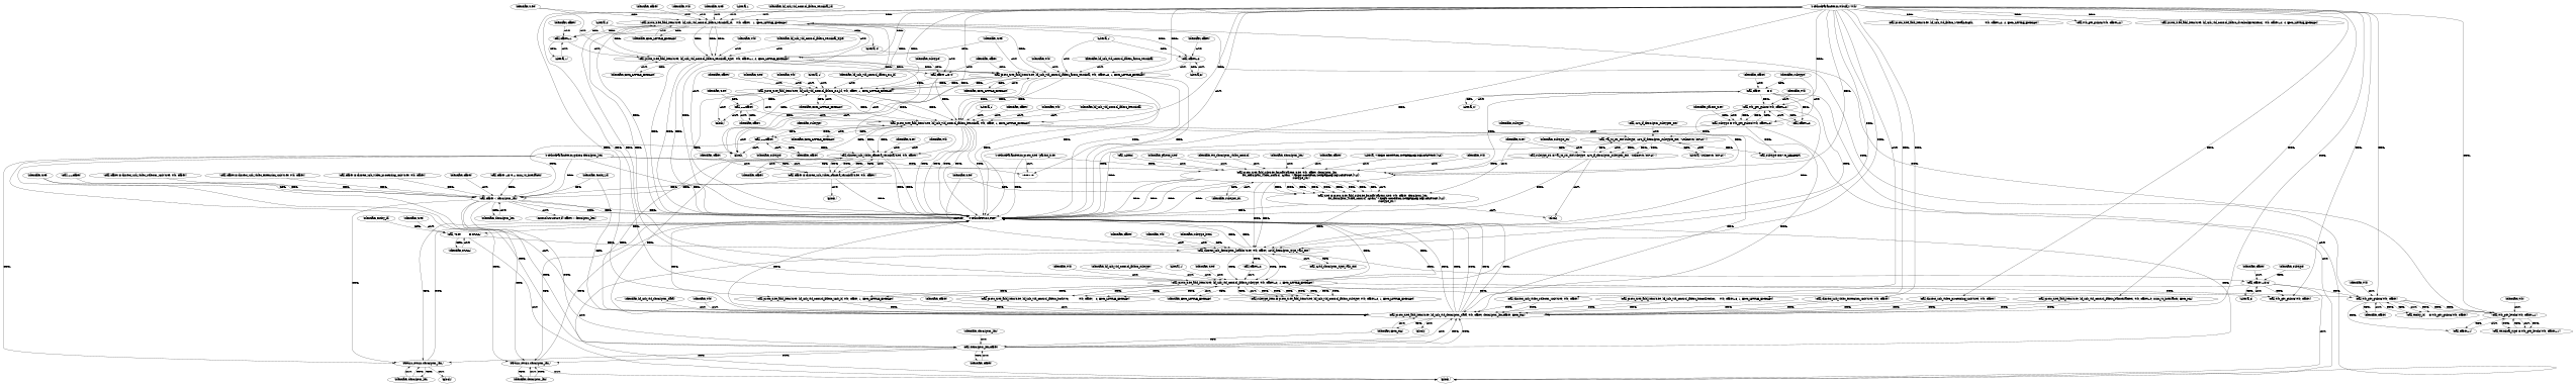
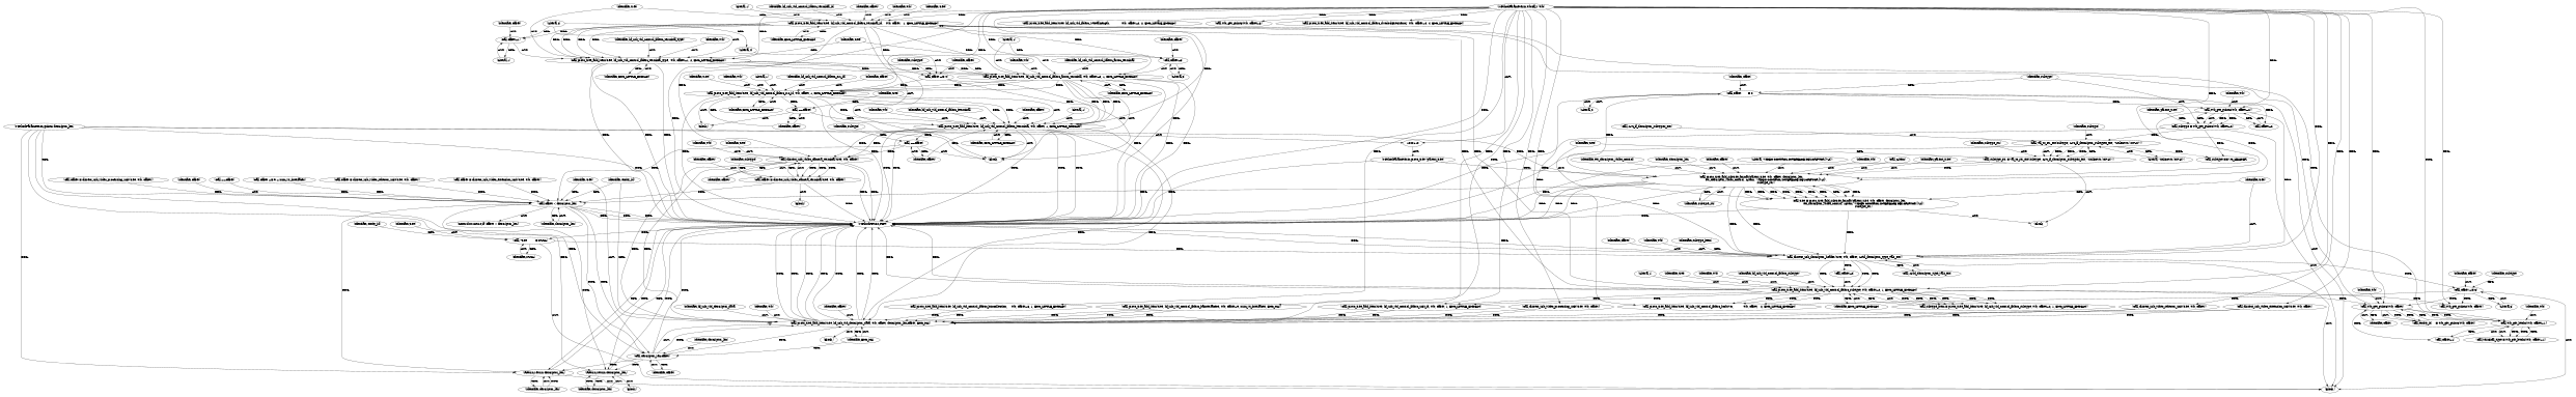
  digraph {
    n1 [label="(Call,proto_tree_add_item(tree, hf_usb_vid_control_ifdesc_terminal_id,    tvb, offset,   1, ENC_LITTLE_ENDIAN))"]
    n2 [label="(Call,proto_tree_add_item(tree, hf_usb_vid_control_ifdesc_terminal_type,  tvb, offset+1, 2, ENC_LITTLE_ENDIAN))"]
    n3 [label="(Call,proto_tree_add_item(tree, hf_usb_vid_control_ifdesc_assoc_terminal, tvb, offset+3, 1, ENC_LITTLE_ENDIAN))"]
    n4 [label="(Call,offset+1)"]
    n5 [label="(Call,offset+3)"]
    n6 [label="(Call,offset += 4)"]
    n7 [label="(Identifier,ENC_LITTLE_ENDIAN)"]
    n8 [label="(MethodReturn,RET)"]
    n9 [label="(Block,)"]
    n10 [label="(Identifier,ENC_LITTLE_ENDIAN)"]
    n11 [label="(Call,proto_tree_add_item(tree, hf_usb_vid_control_ifdesc_src_id, tvb, offset, 1, ENC_LITTLE_ENDIAN))"]
    n12 [label="(Call,proto_tree_add_item(tree, hf_usb_vid_control_ifdesc_iTerminal, tvb, offset, 1, ENC_LITTLE_ENDIAN))"]
    n13 [label="(Identifier,ENC_LITTLE_ENDIAN)"]
    n14 [label="(Literal,1)"]
    n15 [label="(Literal,3)"]
    n16 [label="(Return,return descriptor_len;)"]
    n17 [label="(Return,return descriptor_len;)"]
    n18 [label="(Call,*tree          = NULL)"]
    n19 [label="(Call,proto_tree_add_item(tree, hf_usb_vid_control_ifdesc_subtype, tvb, offset+2, 1, ENC_LITTLE_ENDIAN))"]
    n20 [label="(Call,tvb_get_guint8(tvb, offset))"]
    n21 [label="(Call,tvb_get_guint8(tvb, offset))"]
    n22 [label="(Call,proto_tree_add_item(tree, hf_usb_vid_control_ifdesc_unit_id, tvb, offset, 1, ENC_LITTLE_ENDIAN))"]
    n23 [label="(Call,proto_tree_add_item(tree, hf_usb_vid_control_ifdesc_bcdUVC,            tvb, offset,   2, ENC_LITTLE_ENDIAN))"]
    n24 [label="(Identifier,ENC_LITTLE_ENDIAN)"]
    n25 [label="(Call,subtype_item = proto_tree_add_item(tree, hf_usb_vid_control_ifdesc_subtype, tvb, offset+2, 1, ENC_LITTLE_ENDIAN))"]
    n26 [label="(Call,tvb_get_letohs(tvb, offset+1))"]
    n27 [label="(Call,offset+1)"]
    n28 [label="(Identifier,offset)"]
    n29 [label="(Call,entity_id     = tvb_get_guint8(tvb, offset))"]
    n30 [label="(Call,proto_tree_add_item(tree, hf_usb_vid_descriptor_data, tvb, offset, descriptor_len-offset, ENC_NA))"]
    n31 [label="(Call,dissect_usb_descriptor_header(tree, tvb, offset, &vid_descriptor_type_vals_ext))"]
    n32 [label="(Call,offset += 3)"]
    n33 [label="(Call,offset+2)"]
    n34 [label="(Call,&vid_descriptor_type_vals_ext)"]
    n35 [label="(Block,)"]
    n36 [label="(Literal,3)"]
    n37 [label="(Call,tree = proto_tree_add_subtree_format(parent_tree, tvb, offset, descriptor_len,\n                                   ett_descriptor_video_control, &item, \"VIDEO CONTROL INTERFACE DESCRIPTOR [%s]\",\n                                   subtype_str))"]
    n38 [label="(Call,proto_tree_add_subtree_format(parent_tree, tvb, offset, descriptor_len,\n                                   ett_descriptor_video_control, &item, \"VIDEO CONTROL INTERFACE DESCRIPTOR [%s]\",\n                                   subtype_str))"]
    n39 [label="(Block,)"]
    n40 [label="(Call,offset < descriptor_len)"]
    n41 [label="(Identifier,subtype_str)"]
    n42 [label="(Call,descriptor_len-offset)"]
    n43 [label="(Identifier,descriptor_len)"]
    n44 [label="(ControlStructure,if (offset < descriptor_len))"]
    n45 [label="(MethodParameterIn,proto_tree *parent_tree)"]
    1000110
    n47 [label="(Call,tvb_get_guint8(tvb, offset+2))"]
    n48 [label="(Call,subtype = tvb_get_guint8(tvb, offset+2))"]
    n49 [label="(Call,offset+2)"]
    n50 [label="(Call,val_to_str_ext(subtype, &vc_if_descriptor_subtypes_ext, \"Unknown (0x%x)\"))"]
    n51 [label="(Call,subtype == VC_HEADER)"]
    n52 [label="(MethodParameterIn,tvbuff_t *tvb)"]
    n53 [label="(Call,dissect_usb_video_camera_terminal(tree, tvb, offset))"]
    n54 [label="(Call,dissect_usb_video_selector_unit(tree, tvb, offset))"]
    n55 [label="(Call,proto_tree_add_item(tree, hf_usb_vid_ifdesc_wTotalLength,              tvb, offset+2, 2, ENC_LITTLE_ENDIAN))"]
    n56 [label="(Call,proto_tree_add_item(tree, hf_usb_vid_control_ifdesc_bInCollection,     tvb, offset+8, 1, ENC_LITTLE_ENDIAN))"]
    n57 [label="(Call,tvb_get_guint8(tvb, offset+8))"]
    n58 [label="(Call,dissect_usb_video_extension_unit(tree, tvb, offset))"]
    n59 [label="(Call,dissect_usb_video_processing_unit(tree, tvb, offset))"]
    n60 [label="(Call,proto_tree_add_item(tree, hf_usb_vid_control_ifdesc_baInterfaceNr, tvb, offset+9, num_vs_interfaces, ENC_NA))"]
    n61 [label="(Call,proto_tree_add_item(tree, hf_usb_vid_control_ifdesc_dwClockFrequency,  tvb, offset+4, 4, ENC_LITTLE_ENDIAN))"]
    n62 [label="(Call,terminal_type = tvb_get_letohs(tvb, offset+1))"]
    n63 [label="(Call,++offset)"]
    n64 [label="(Block,)"]
    n65 [label="(Identifier,ENC_LITTLE_ENDIAN)"]
    n66 [label="(Call,++offset)"]
    n67 [label="(Identifier,ENC_LITTLE_ENDIAN)"]
    n68 [label="(Call,offset = dissect_usb_video_camera_terminal(tree, tvb, offset))"]
    n69 [label="(Identifier,offset)"]
    n70 [label="(Block,)"]
    n71 [label="(Identifier,ENC_NA)"]
    n72 [label="(Call,offset        = 0)"]
    n73 [label="(Literal,0)"]
    n74 [label="(MethodParameterIn,guint8 descriptor_len)"]
    n75 [label="(Identifier,offset)"]
    n76 [label="(Identifier,descriptor_len)"]
    n77 [label="(Block,)"]
    n78 [label="(Identifier,descriptor_len)"]
    n79 [label="(Call,subtype_str = val_to_str_ext(subtype, &vc_if_descriptor_subtypes_ext, \"Unknown (0x%x)\"))"]
    n80 [label="(Literal,\"Unknown (0x%x)\")"]
    n81 [label="(Identifier,NULL)"]
    n82 [label="(Identifier,offset)"]
    n83 [label="(Identifier,offset)"]
    n84 [label="(Block,)"]
    n85 [label="(Literal,4)"]
    n86 [label="(Literal,1)"]
    n87 [label="(Identifier,tree)"]
    n88 [label="(Identifier,tvb)"]
    n89 [label="(Identifier,tvb)"]
    n90 [label="(Identifier,tvb)"]
    n91 [label="(Identifier,hf_usb_vid_descriptor_data)"]
    n92 [label="(Identifier,hf_usb_vid_control_ifdesc_terminal_type)"]
    n93 [label="(Identifier,offset)"]
    n94 [label="(Call,&item)"]
    n95 [label="(Identifier,hf_usb_vid_control_ifdesc_src_id)"]
    n96 [label="(Call,offset += 9 + num_vs_interfaces)"]
    n97 [label="(Identifier,hf_usb_vid_control_ifdesc_subtype)"]
    n98 [label="(Identifier,tree)"]
    n99 [label="(Identifier,offset)"]
    n100 [label="(Identifier,subtype)"]
    n101 [label="(Identifier,offset)"]
    n102 [label="(Identifier,tvb)"]
    n103 [label="(Call,++offset)"]
    n104 [label="(Identifier,entity_id)"]
    n105 [label="(Literal,1)"]
    n106 [label="(Identifier,descriptor_len)"]
    n107 [label="(Call,&vc_if_descriptor_subtypes_ext)"]
    n108 [label="(Identifier,offset)"]
    n109 [label="(Identifier,subtype)"]
    n110 [label="(Identifier,tvb)"]
    n111 [label="(Identifier,tree)"]
    n112 [label="(Identifier,entity_id)"]
    n113 [label="(Identifier,tree)"]
    n114 [label="(Identifier,offset)"]
    n115 [label="(Identifier,hf_usb_vid_control_ifdesc_assoc_terminal)"]
    n116 [label="(Literal,1)"]
    n117 [label="(Identifier,offset)"]
    n118 [label="(Call,offset = dissect_usb_video_selector_unit(tree, tvb, offset))"]
    n119 [label="(Identifier,tvb)"]
    n120 [label="(Identifier,offset)"]
    n121 [label="(Call,offset = dissect_usb_video_extension_unit(tree, tvb, offset))"]
    n122 [label="(Identifier,hf_usb_vid_control_ifdesc_iTerminal)"]
    n123 [label="(Identifier,tree)"]
    n124 [label="(Identifier,tree)"]
    n125 [label="(Identifier,parent_tree)"]
    n126 [label="(Identifier,hf_usb_vid_control_ifdesc_terminal_id)"]
    n127 [label="(Identifier,tree)"]
    n128 [label="(Identifier,ett_descriptor_video_control)"]
    n129 [label="(Call,offset = dissect_usb_video_processing_unit(tree, tvb, offset))"]
    n130 [label="(Identifier,descriptor_len)"]
    n131 [label="(Identifier,offset)"]
    n132 [label="(Literal,2)"]
    n133 [label="(Literal,1)"]
    n134 [label="(Identifier,tvb)"]
    n135 [label="(Identifier,tvb)"]
    n136 [label="(Identifier,tree)"]
    n137 [label="(Identifier,subtype_item)"]
    n138 [label="(Identifier,subtype_str)"]
    n139 [label="(Identifier,offset)"]
    n140 [label="(Identifier,tree)"]
    n141 [label="(Identifier,subtype)"]
    n142 [label="(Identifier,subtype)"]
    n143 [label="(Identifier,tvb)"]
    n144 [label="(Identifier,tree)"]
    n145 [label="(Identifier,tree)"]
    n146 [label="(Identifier,subtype)"]
    n147 [label="(Identifier,offset)"]
    n148 [label="(Identifier,offset)"]
    n149 [label="(Identifier,tvb)"]
    n150 [label="(Identifier,offset)"]
    n151 [label="(Identifier,parent_tree)"]
    n152 [label="(Identifier,tvb)"]
    n153 [label="(Identifier,subtype)"]
    n154 [label="(Identifier,offset)"]
    n155 [label="(Literal,\"VIDEO CONTROL INTERFACE DESCRIPTOR [%s]\")"]
    n156 [label="(Identifier,tvb)"]
    n157 [label="(Identifier,tvb)"]
    n158 [label="(Literal,1)"]
    n1 -> n2 [label="DDG: "]
    n1 -> n2 [label="DDG: "]
    n1 -> n2 [label="DDG: "]
    n1 -> n2 [label="DDG: "]
    n1 -> n3 [label="DDG: "]
    n1 -> n4 [label="DDG: "]
    n1 -> n5 [label="DDG: "]
    n1 -> n6 [label="DDG: "]
    n1 -> n7 [label="CFG: "]
    n1 -> n8 [label="DDG: "]
    n1 -> n8 [label="DDG: "]
    n1 -> n9 [label="AST: "]
    n2 -> n3 [label="DDG: "]
    n2 -> n3 [label="DDG: "]
    n2 -> n3 [label="DDG: "]
    n2 -> n8 [label="DDG: "]
    n2 -> n8 [label="DDG: "]
    n2 -> n8 [label="DDG: "]
    n2 -> n9 [label="AST: "]
    n2 -> n10 [label="CFG: "]
    n3 -> n8 [label="DDG: "]
    n3 -> n8 [label="DDG: "]
    n3 -> n8 [label="DDG: "]
    n3 -> n9 [label="AST: "]
    n3 -> n11 [label="DDG: "]
    n3 -> n11 [label="DDG: "]
    n3 -> n11 [label="DDG: "]
    n3 -> n12 [label="DDG: "]
    n3 -> n12 [label="DDG: "]
    n3 -> n12 [label="DDG: "]
    n3 -> n13 [label="CFG: "]
    n4 -> n2 [label="AST: "]
    n4 -> n14 [label="CFG: "]
    n5 -> n3 [label="AST: "]
    n5 -> n15 [label="CFG: "]
    n6 -> n9 [label="AST: "]
    n6 -> n11 [label="DDG: "]
    n6 -> n12 [label="DDG: "]
    n7 -> n1 [label="AST: "]
    n8 -> n16 [label="CFG: "]
    n8 -> n17 [label="CFG: "]
    n8 -> n18 [label="DDG: "]
    n10 -> n2 [label="AST: "]
    n11 -> n8 [label="DDG: "]
    n11 -> n8 [label="DDG: "]
    n11 -> n12 [label="DDG: "]
    n11 -> n12 [label="DDG: "]
    n11 -> n12 [label="DDG: "]
    n11 -> n63 [label="DDG: "]
    n11 -> n64 [label="AST: "]
    n11 -> n65 [label="CFG: "]
    n12 -> n8 [label="DDG: "]
    n12 -> n8 [label="DDG: "]
    n12 -> n8 [label="DDG: "]
    n12 -> n8 [label="DDG: "]
    n12 -> n8 [label="DDG: "]
    n12 -> n9 [label="AST: "]
    n12 -> n30 [label="DDG: "]
    n12 -> n30 [label="DDG: "]
    n12 -> n53 [label="DDG: "]
    n12 -> n53 [label="DDG: "]
    n12 -> n66 [label="DDG: "]
    n12 -> n67 [label="CFG: "]
    n13 -> n3 [label="AST: "]
    n14 -> n4 [label="AST: "]
    n15 -> n5 [label="AST: "]
    n16 -> n8 [label="DDG: "]
    n16 -> n76 [label="CFG: "]
    n16 -> n77 [label="AST: "]
    n17 -> n8 [label="DDG: "]
    n17 -> n35 [label="AST: "]
    n17 -> n78 [label="CFG: "]
    n18 -> n31 [label="DDG: "]
    n18 -> n35 [label="AST: "]
    n18 -> n81 [label="CFG: "]
    n19 -> n1 [label="DDG: "]
    n19 -> n1 [label="DDG: "]
    n19 -> n8 [label="DDG: "]
    n19 -> n8 [label="DDG: "]
    n19 -> n20 [label="DDG: "]
    n19 -> n21 [label="DDG: "]
    n19 -> n22 [label="DDG: "]
    n19 -> n22 [label="DDG: "]
    n19 -> n23 [label="DDG: "]
    n19 -> n23 [label="DDG: "]
    n19 -> n23 [label="DDG: "]
    n19 -> n24 [label="CFG: "]
    n19 -> n25 [label="AST: "]
    n19 -> n25 [label="DDG: "]
    n19 -> n25 [label="DDG: "]
    n19 -> n25 [label="DDG: "]
    n19 -> n25 [label="DDG: "]
    n19 -> n25 [label="DDG: "]
    n19 -> n25 [label="DDG: "]
    n20 -> n1 [label="DDG: "]
    n20 -> n26 [label="DDG: "]
    n20 -> n26 [label="DDG: "]
    n20 -> n27 [label="DDG: "]
    n20 -> n28 [label="CFG: "]
    n20 -> n29 [label="AST: "]
    n20 -> n29 [label="DDG: "]
    n20 -> n29 [label="DDG: "]
    n22 -> n30 [label="DDG: "]
    n22 -> n30 [label="DDG: "]
    n24 -> n19 [label="AST: "]
    n25 -> n19 [label="CFG: "]
    n26 -> n1 [label="DDG: "]
    n26 -> n27 [label="CFG: "]
    n26 -> n62 [label="AST: "]
    n26 -> n62 [label="DDG: "]
    n26 -> n62 [label="DDG: "]
    n27 -> n26 [label="AST: "]
    n28 -> n20 [label="AST: "]
    n29 -> n20 [label="CFG: "]
    n30 -> n8 [label="DDG: "]
    n30 -> n8 [label="DDG: "]
    n30 -> n8 [label="DDG: "]
    n30 -> n8 [label="DDG: "]
    n30 -> n8 [label="DDG: "]
    n30 -> n8 [label="DDG: "]
    n30 -> n8 [label="DDG: "]
    n30 -> n70 [label="AST: "]
    n30 -> n71 [label="CFG: "]
    n31 -> n8 [label="DDG: "]
    n31 -> n8 [label="DDG: "]
    n31 -> n19 [label="DDG: "]
    n31 -> n19 [label="DDG: "]
    n31 -> n19 [label="DDG: "]
    n31 -> n32 [label="DDG: "]
    n31 -> n33 [label="DDG: "]
    n31 -> n34 [label="CFG: "]
    n31 -> n35 [label="AST: "]
    n32 -> n20 [label="DDG: "]
    n32 -> n21 [label="DDG: "]
    n32 -> n23 [label="DDG: "]
    n32 -> n35 [label="AST: "]
    n32 -> n36 [label="CFG: "]
    n33 -> n19 [label="AST: "]
    n34 -> n31 [label="AST: "]
    n36 -> n32 [label="AST: "]
    n37 -> n8 [label="DDG: "]
    n37 -> n31 [label="DDG: "]
    n37 -> n38 [label="CFG: "]
    n37 -> n39 [label="AST: "]
    n38 -> n8 [label="DDG: "]
    n38 -> n8 [label="DDG: "]
    n38 -> n8 [label="DDG: "]
    n38 -> n8 [label="DDG: "]
    n38 -> n31 [label="DDG: "]
    n38 -> n31 [label="DDG: "]
    n38 -> n37 [label="AST: "]
    n38 -> n37 [label="DDG: "]
    n38 -> n37 [label="DDG: "]
    n38 -> n37 [label="DDG: "]
    n38 -> n37 [label="DDG: "]
    n38 -> n37 [label="DDG: "]
    n38 -> n37 [label="DDG: "]
    n38 -> n37 [label="DDG: "]
    n38 -> n37 [label="DDG: "]
    n38 -> n40 [label="DDG: "]
    n38 -> n41 [label="CFG: "]
    n40 -> n8 [label="DDG: "]
    n40 -> n8 [label="DDG: "]
    n40 -> n8 [label="DDG: "]
    n40 -> n16 [label="DDG: "]
    n40 -> n17 [label="DDG: "]
    n40 -> n42 [label="DDG: "]
    n40 -> n42 [label="DDG: "]
    n40 -> n43 [label="CFG: "]
    n40 -> n44 [label="AST: "]
    n41 -> n38 [label="AST: "]
    n42 -> n8 [label="DDG: "]
    n42 -> n16 [label="DDG: "]
    n42 -> n17 [label="DDG: "]
    n42 -> n30 [label="AST: "]
    n42 -> n30 [label="DDG: "]
    n42 -> n30 [label="DDG: "]
    n42 -> n75 [label="CFG: "]
    n43 -> n40 [label="AST: "]
    n45 -> n8 [label="DDG: "]
    n45 -> n38 [label="DDG: "]
-   n45 -> 1000110 [label="AST: "]
+   1000110 -> n45 [label="AST: "]
    n47 -> n31 [label="DDG: "]
    n47 -> n38 [label="DDG: "]
    n47 -> n48 [label="AST: "]
    n47 -> n48 [label="DDG: "]
    n47 -> n48 [label="DDG: "]
    n47 -> n49 [label="CFG: "]
    n48 -> n8 [label="DDG: "]
    n48 -> n35 [label="AST: "]
    n48 -> n47 [label="CFG: "]
    n48 -> n50 [label="DDG: "]
    n48 -> n51 [label="DDG: "]
    n49 -> n47 [label="AST: "]
    n50 -> n8 [label="DDG: "]
    n50 -> n51 [label="DDG: "]
    n50 -> n79 [label="AST: "]
    n50 -> n79 [label="DDG: "]
    n50 -> n79 [label="DDG: "]
    n50 -> n79 [label="DDG: "]
    n50 -> n80 [label="CFG: "]
    n52 -> n1 [label="DDG: "]
    n52 -> n2 [label="DDG: "]
    n52 -> n3 [label="DDG: "]
    n52 -> n8 [label="DDG: "]
    n52 -> n11 [label="DDG: "]
    n52 -> n12 [label="DDG: "]
    n52 -> n19 [label="DDG: "]
    n52 -> n20 [label="DDG: "]
    n52 -> n21 [label="DDG: "]
    n52 -> n22 [label="DDG: "]
    n52 -> n23 [label="DDG: "]
    n52 -> n26 [label="DDG: "]
    n52 -> n30 [label="DDG: "]
    n52 -> n31 [label="DDG: "]
    n52 -> n38 [label="DDG: "]
    n52 -> 1000110 [label="AST: "]
    n52 -> n47 [label="DDG: "]
    n52 -> n53 [label="DDG: "]
-   n52 -> n54 [label="AST: "]
+   n52 -> n54 [label="DDG: "]
    n52 -> n55 [label="DDG: "]
    n52 -> n56 [label="DDG: "]
    n52 -> n57 [label="DDG: "]
    n52 -> n58 [label="DDG: "]
    n52 -> n59 [label="DDG: "]
    n52 -> n60 [label="DDG: "]
    n52 -> n61 [label="DDG: "]
    n53 -> n8 [label="DDG: "]
    n53 -> n8 [label="DDG: "]
    n53 -> n30 [label="DDG: "]
    n53 -> n30 [label="DDG: "]
    n53 -> n68 [label="AST: "]
    n53 -> n68 [label="DDG: "]
    n53 -> n68 [label="DDG: "]
    n53 -> n68 [label="DDG: "]
    n53 -> n69 [label="CFG: "]
    n54 -> n30 [label="DDG: "]
    n54 -> n30 [label="DDG: "]
    n56 -> n30 [label="DDG: "]
    n56 -> n30 [label="DDG: "]
    n58 -> n30 [label="DDG: "]
    n58 -> n30 [label="DDG: "]
    n59 -> n30 [label="DDG: "]
    n59 -> n30 [label="DDG: "]
    n60 -> n30 [label="DDG: "]
    n60 -> n30 [label="DDG: "]
    n60 -> n30 [label="DDG: "]
    n62 -> n26 [label="CFG: "]
    n63 -> n12 [label="DDG: "]
    n63 -> n64 [label="AST: "]
    n63 -> n82 [label="CFG: "]
    n65 -> n11 [label="AST: "]
    n66 -> n9 [label="AST: "]
    n66 -> n40 [label="DDG: "]
    n66 -> n53 [label="DDG: "]
    n66 -> n83 [label="CFG: "]
    n67 -> n12 [label="AST: "]
    n68 -> n8 [label="DDG: "]
    n68 -> n40 [label="DDG: "]
    n68 -> n53 [label="CFG: "]
    n68 -> n84 [label="AST: "]
    n69 -> n53 [label="AST: "]
    n71 -> n30 [label="AST: "]
    n71 -> n42 [label="CFG: "]
    n72 -> n31 [label="DDG: "]
    n72 -> n35 [label="AST: "]
    n72 -> n38 [label="DDG: "]
    n72 -> n47 [label="DDG: "]
    n72 -> n49 [label="DDG: "]
-   n72 -> n73 [label="CFG: "]
+   n72 -> n73 [label="AST: "]
    n73 -> n72 [label="AST: "]
    n74 -> n8 [label="DDG: "]
    n74 -> n16 [label="DDG: "]
    n74 -> n17 [label="DDG: "]
    n74 -> n38 [label="DDG: "]
-   n74 -> n40 [label="DDG: "]
+   n74 -> n40 [label="CFG: "]
    n74 -> n42 [label="DDG: "]
    n74 -> 1000110 [label="AST: "]
    n75 -> n42 [label="AST: "]
    n76 -> n16 [label="AST: "]
    n76 -> n16 [label="DDG: "]
    n78 -> n17 [label="AST: "]
    n78 -> n17 [label="DDG: "]
    n79 -> n8 [label="DDG: "]
    n79 -> n38 [label="DDG: "]
    n79 -> n39 [label="AST: "]
    n79 -> n50 [label="CFG: "]
    n80 -> n50 [label="AST: "]
    n81 -> n18 [label="AST: "]
    n82 -> n11 [label="CFG: "]
    n82 -> n63 [label="AST: "]
    n83 -> n12 [label="CFG: "]
    n83 -> n66 [label="AST: "]
    n85 -> n6 [label="AST: "]
    n86 -> n12 [label="AST: "]
    n87 -> n1 [label="CFG: "]
    n87 -> n2 [label="AST: "]
    n88 -> n19 [label="AST: "]
    n89 -> n26 [label="AST: "]
    n90 -> n47 [label="AST: "]
    n91 -> n30 [label="AST: "]
    n92 -> n2 [label="AST: "]
    n93 -> n32 [label="AST: "]
    n94 -> n38 [label="AST: "]
    n95 -> n11 [label="AST: "]
    n96 -> n40 [label="DDG: "]
    n97 -> n19 [label="AST: "]
    n98 -> n31 [label="AST: "]
    n98 -> n37 [label="CFG: "]
    n99 -> n68 [label="AST: "]
    n100 -> n48 [label="AST: "]
    n100 -> n72 [label="CFG: "]
    n101 -> n72 [label="AST: "]
    n102 -> n30 [label="AST: "]
    n103 -> n40 [label="DDG: "]
    n104 -> n18 [label="CFG: "]
    n105 -> n3 [label="AST: "]
    n105 -> n5 [label="CFG: "]
    n106 -> n42 [label="AST: "]
    n107 -> n50 [label="AST: "]
    n108 -> n31 [label="AST: "]
    n109 -> n32 [label="CFG: "]
    n110 -> n1 [label="AST: "]
    n111 -> n30 [label="AST: "]
    n111 -> n40 [label="CFG: "]
    n112 -> n30 [label="CFG: "]
    n112 -> n40 [label="CFG: "]
    n113 -> n1 [label="AST: "]
    n114 -> n3 [label="CFG: "]
    n114 -> n6 [label="AST: "]
    n115 -> n3 [label="AST: "]
    n116 -> n1 [label="AST: "]
    n117 -> n12 [label="AST: "]
    n118 -> n40 [label="DDG: "]
    n119 -> n12 [label="AST: "]
    n120 -> n11 [label="AST: "]
    n121 -> n40 [label="DDG: "]
    n122 -> n12 [label="AST: "]
    n123 -> n53 [label="AST: "]
    n124 -> n12 [label="AST: "]
    n124 -> n63 [label="CFG: "]
    n125 -> n38 [label="AST: "]
    n126 -> n1 [label="AST: "]
    n127 -> n2 [label="CFG: "]
    n127 -> n3 [label="AST: "]
    n128 -> n38 [label="AST: "]
    n129 -> n40 [label="DDG: "]
    n130 -> n38 [label="AST: "]
    n131 -> n40 [label="AST: "]
    n132 -> n2 [label="AST: "]
    n132 -> n4 [label="CFG: "]
    n132 -> n85 [label="CFG: "]
    n133 -> n19 [label="AST: "]
    n134 -> n31 [label="AST: "]
    n135 -> n20 [label="AST: "]
    n136 -> n19 [label="AST: "]
    n137 -> n31 [label="CFG: "]
    n138 -> n79 [label="AST: "]
    n139 -> n5 [label="AST: "]
    n140 -> n37 [label="AST: "]
    n140 -> n79 [label="CFG: "]
    n141 -> n6 [label="CFG: "]
    n142 -> n66 [label="CFG: "]
    n143 -> n3 [label="AST: "]
    n144 -> n11 [label="AST: "]
    n145 -> n18 [label="AST: "]
    n146 -> n50 [label="AST: "]
    n147 -> n30 [label="AST: "]
    n148 -> n38 [label="AST: "]
    n149 -> n53 [label="AST: "]
    n150 -> n4 [label="AST: "]
    n151 -> n48 [label="CFG: "]
    n152 -> n2 [label="AST: "]
    n153 -> n68 [label="CFG: "]
    n154 -> n1 [label="AST: "]
    n155 -> n38 [label="AST: "]
    n156 -> n11 [label="AST: "]
    n157 -> n38 [label="AST: "]
    n158 -> n11 [label="AST: "]
  }
